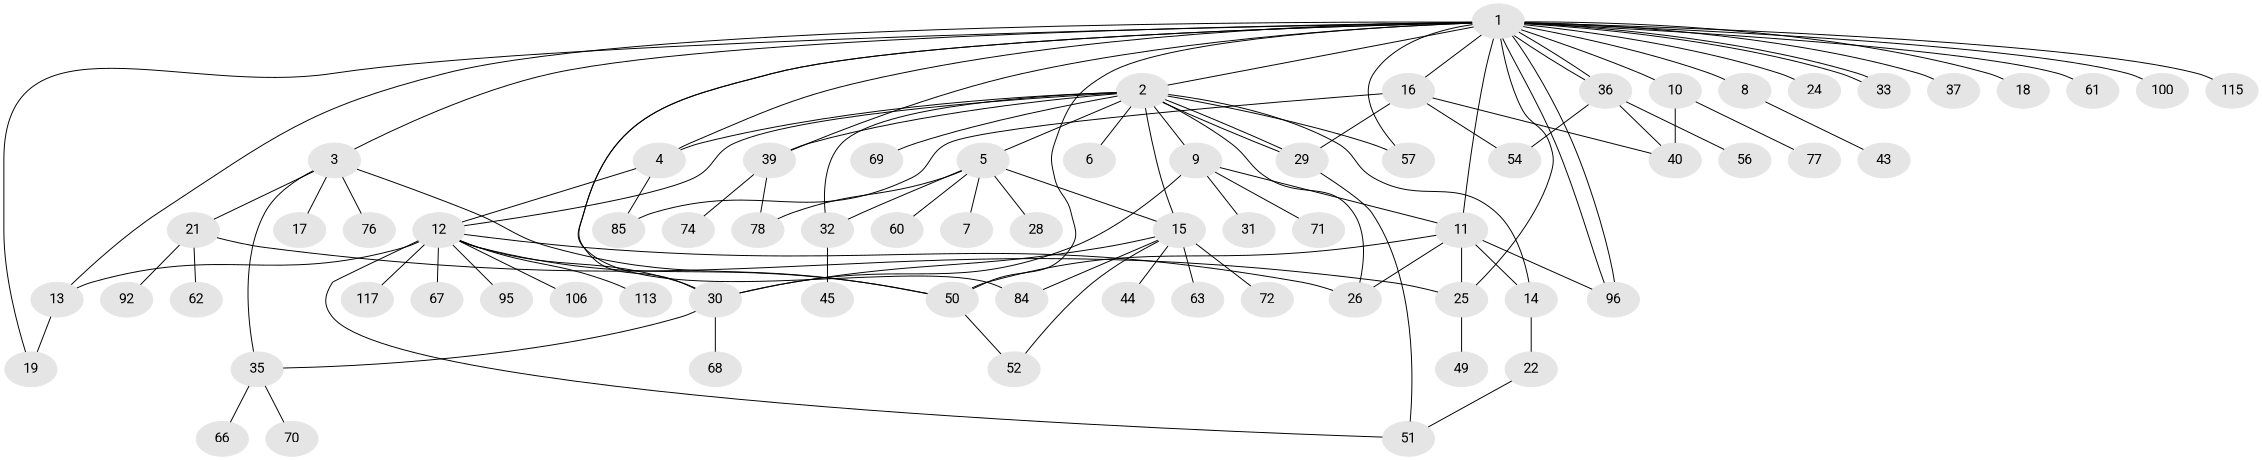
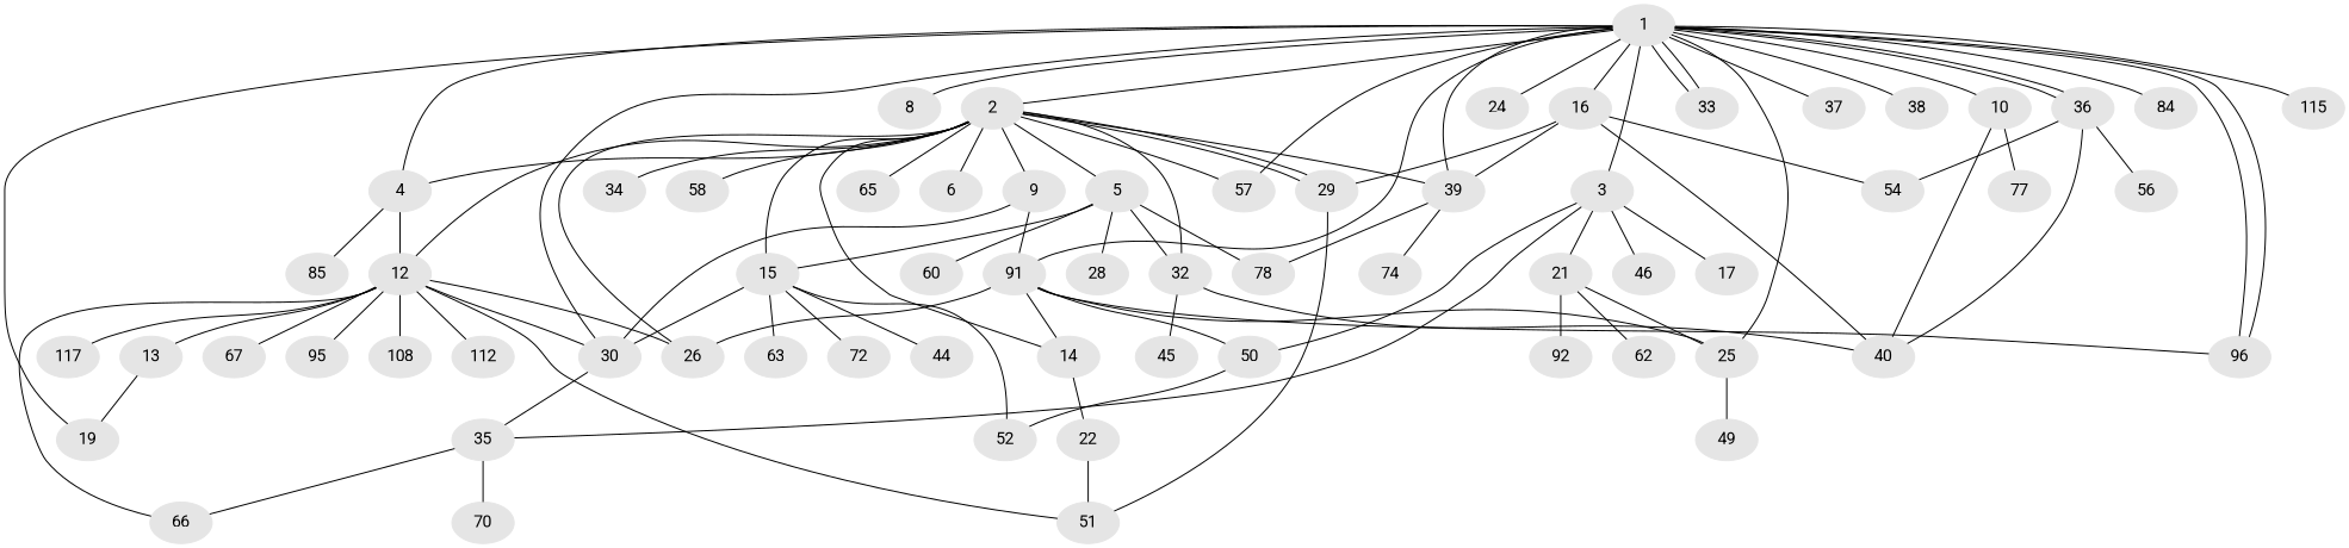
  graph {
    fontname=Roboto
    node [color=gray90 fontname=Roboto style=filled]
    edge [fontname=Roboto]
    1
    2
    3
    4
    8
    10
-   11 [super="+83+23"]
+   11 [super="+83+23" label=91]
    13 [super="+63"]
    16 [super="+20+107"]
    19 [super="+89+73"]
    24 [super="+91"]
    25 [super="+87"]
    30 [super="+53"]
    33
    36 [super="+101"]
    37
-   38 [label=18]
+   38
    39 [super="+102"]
    50 [super="+119+114+111"]
    57 [super="+109+65"]
-   61
    84
    96
-   100
    115
    5
    6
    9
    12 [super="+75+27+18+79"]
    14
    15 [super="+41+55+47"]
    26
    29 [super="+120"]
    32 [super="+46"]
-   69
+   34
+   58
+   69 [label=65]
    17
    21
    35 [super="+42"]
-   76
+   76 [label=46]
    85
-   43
    40 [super="+48"]
    77 [super="+80"]
    54
    49
-   68
    56 [super="+116"]
    78
    74 [super="+90"]
    52
-   7
    28
    60
-   31
-   71
    51 [super="+94+98"]
    66
    67 [super="+99"]
    95
-   106
-   112 [label=113]
+   106 [label=108]
+   112
    117
    22
    44
    n67 [label=63]
    72
    45
    62
    92
    70
    1 -- 2
    1 -- 3
    1 -- 4
    1 -- 8
    1 -- 10
    1 -- 11 [weight=3]
-   1 -- 13
    1 -- 16
    1 -- 19
    1 -- 24
    1 -- 25
    1 -- 30
    1 -- 33
    1 -- 33
    1 -- 36
    1 -- 36
    1 -- 37
    1 -- 38
    1 -- 39
-   1 -- 50
    1 -- 57
-   1 -- 61
    1 -- 84
    1 -- 96
    1 -- 96
-   1 -- 100
    1 -- 115
    2 -- 4
    2 -- 39
    2 -- 57
    2 -- 5
    2 -- 6
    2 -- 9
    2 -- 12
    2 -- 14
    2 -- 15
    2 -- 26
    2 -- 29
    2 -- 29
    2 -- 32
+   2 -- 34
+   2 -- 58
    2 -- 69
    3 -- 50
    3 -- 17
    3 -- 21
    3 -- 35
    3 -- 76
    4 -- 12
    4 -- 85
-   8 -- 43
    10 -- 40
    10 -- 77
    11 -- 25
    11 -- 50
    11 -- 96
    11 -- 14
    11 -- 26
    13 -- 19
-   16 -- 85
+   16 -- 39
    16 -- 29
    16 -- 40
    16 -- 54
    25 -- 49
    30 -- 35
-   30 -- 68
    36 -- 40
    36 -- 54
    36 -- 56
    39 -- 78
    39 -- 74
    50 -- 52
    5 -- 15
    5 -- 32
    5 -- 78
-   5 -- 7
    5 -- 28
    5 -- 60
    9 -- 11
    9 -- 30
-   9 -- 31
-   9 -- 71
    12 -- 13
    12 -- 30
    12 -- 26
    12 -- 51
-   12 -- 50
+   12 -- 66
    12 -- 67
    12 -- 95
    12 -- 106
    12 -- 112
    12 -- 117
    14 -- 22
    15 -- 30
-   15 -- 84
    15 -- 52
    15 -- 44
    15 -- n67
    15 -- 72
    29 -- 51
+   32 -- 40
    32 -- 45
    21 -- 25
    21 -- 62
    21 -- 92
    35 -- 66
    35 -- 70
    22 -- 51
  }
